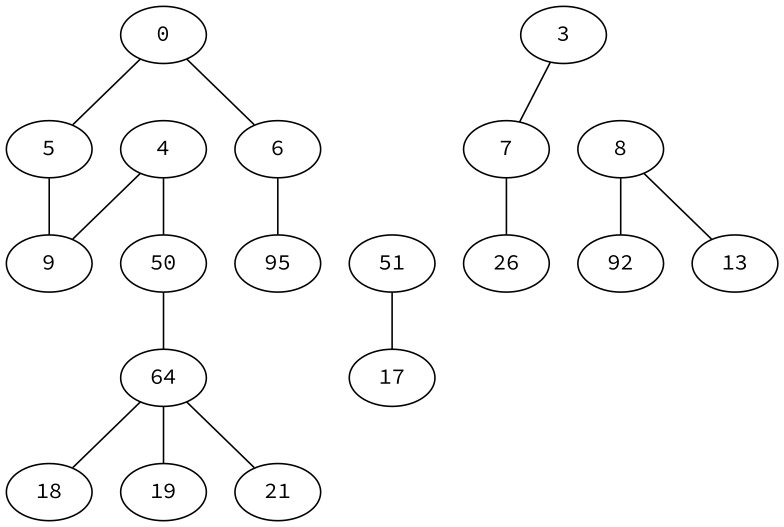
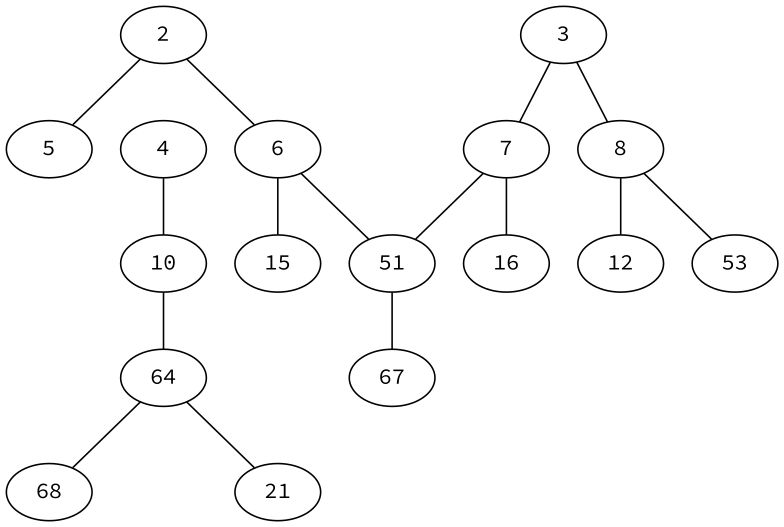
  graph {
    fontname="Source Code Pro"
    node [chem=C fontname="Source Code Pro"]
    edge [fontname="Source Code Pro" valence=1]
    5 [chem=S]
-   2 [label=0]
+   2
    6
    3
    7
    8 [chem=N]
-   9 [chem=N]
    4
-   10 [chem=O label=50]
+   10 [chem=O]
    n10 [label=51]
-   15 [chem=H label=95]
-   16 [chem=H label=26]
-   12 [chem=O label=92]
-   13 [chem=O]
+   15 [chem=H]
+   16 [chem=H]
+   12 [chem=O]
+   13 [chem=O label=53]
    n15 [label=64]
-   17 [chem=H]
-   18 [chem=H]
-   19 [chem=H]
+   17 [chem=H label=67]
+   18 [chem=H label=68]
    n19 [chem=H label=21]
-   5 -- 9
    2 -- 5
    2 -- 6
+   6 -- n10 [valence=2]
    6 -- 15
    3 -- 7 [valence=2]
+   3 -- 8
+   7 -- n10
    7 -- 16
    8 -- 12 [valence=2]
    8 -- 13
-   4 -- 9 [valence=2]
    4 -- 10
    10 -- n15
    n10 -- 17
    n15 -- 18
-   n15 -- 19
    n15 -- n19
  }
